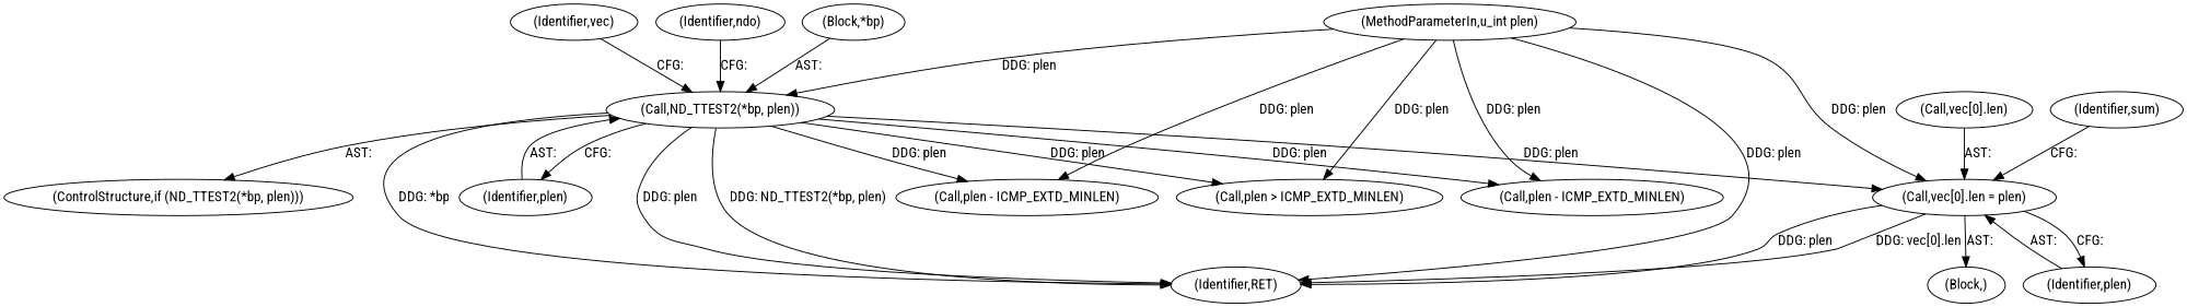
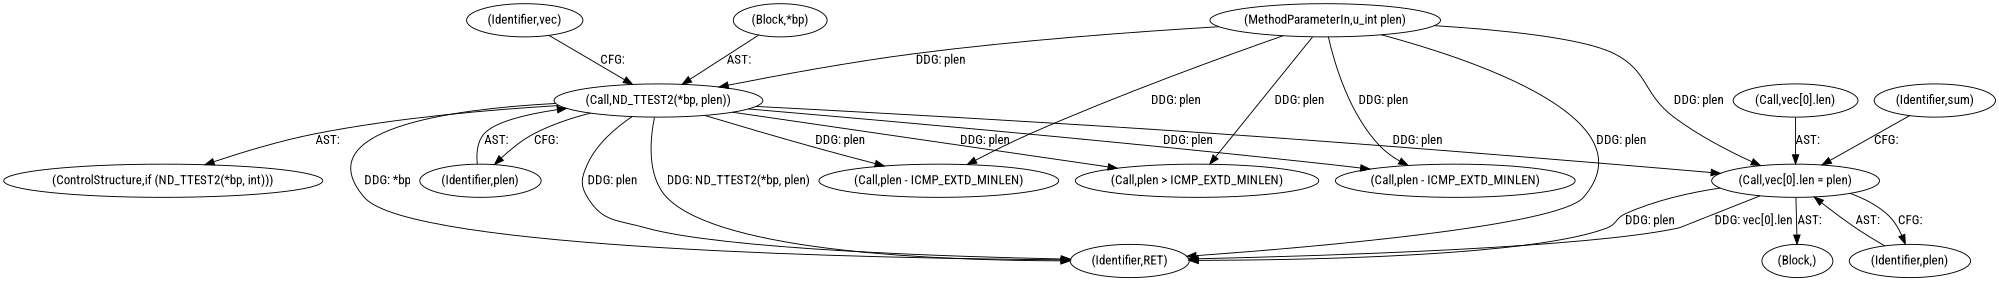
  digraph {
    fontname="Roboto Condensed"
    node [fontname="Roboto Condensed"]
    edge [fontname="Roboto Condensed"]
    n1 [label="(Call,vec[0].len = plen)"]
    n2 [label="(Identifier,RET)"]
    n3 [label="(Identifier,plen)"]
    n4 [label="(Block,)"]
    n5 [label="(Call,ND_TTEST2(*bp, plen))"]
-   n6 [label="(ControlStructure,if (ND_TTEST2(*bp, plen)))"]
+   n6 [label="(ControlStructure,if (ND_TTEST2(*bp, int)))"]
    n7 [label="(Call,plen - ICMP_EXTD_MINLEN)"]
    n8 [label="(Call,plen > ICMP_EXTD_MINLEN)"]
    n9 [label="(Identifier,plen)"]
    n10 [label="(Call,plen - ICMP_EXTD_MINLEN)"]
    n11 [label="(MethodParameterIn,u_int plen)"]
    n12 [label="(Call,vec[0].len)"]
    n13 [label="(Identifier,vec)"]
-   n14 [label="(Identifier,ndo)"]
    n15 [label="(Identifier,sum)"]
    n16 [label="(Block,*bp)"]
    n1 -> n2 [label="DDG: vec[0].len"]
    n1 -> n2 [label="DDG: plen"]
    n1 -> n3 [label="CFG: "]
    n1 -> n4 [label="AST: "]
    n3 -> n1 [label="AST: "]
    n5 -> n1 [label="DDG: plen"]
    n5 -> n2 [label="DDG: *bp"]
    n5 -> n2 [label="DDG: plen"]
    n5 -> n2 [label="DDG: ND_TTEST2(*bp, plen)"]
    n5 -> n6 [label="AST: "]
    n5 -> n7 [label="DDG: plen"]
    n5 -> n8 [label="DDG: plen"]
    n5 -> n9 [label="CFG: "]
    n5 -> n10 [label="DDG: plen"]
    n9 -> n5 [label="AST: "]
    n11 -> n1 [label="DDG: plen"]
    n11 -> n2 [label="DDG: plen"]
    n11 -> n5 [label="DDG: plen"]
    n11 -> n7 [label="DDG: plen"]
    n11 -> n8 [label="DDG: plen"]
    n11 -> n10 [label="DDG: plen"]
    n12 -> n1 [label="AST: "]
    n13 -> n5 [label="CFG: "]
-   n14 -> n5 [label="CFG: "]
    n15 -> n1 [label="CFG: "]
    n16 -> n5 [label="AST: "]
  }
